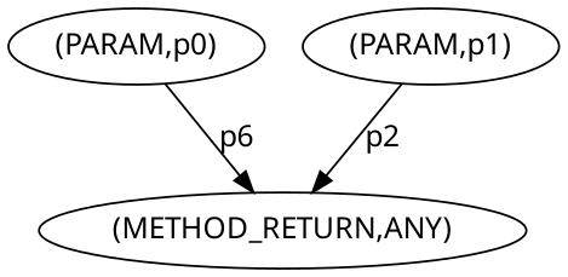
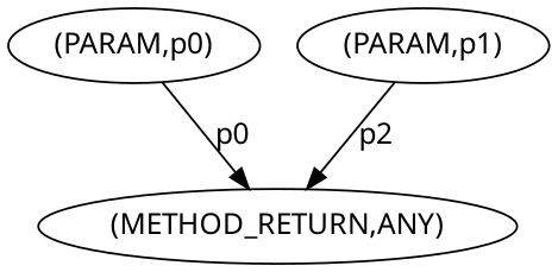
  digraph {
    fontname="Noto Sans"
    node [fontname="Noto Sans"]
    edge [fontname="Noto Sans"]
    n1 [label=<(PARAM,p0)>]
    n2 [label=<(METHOD_RETURN,ANY)>]
    n3 [label=<(PARAM,p1)>]
-   n1 -> n2 [label=p6]
+   n1 -> n2 [label=p0]
    n3 -> n2 [label=p2]
  }
